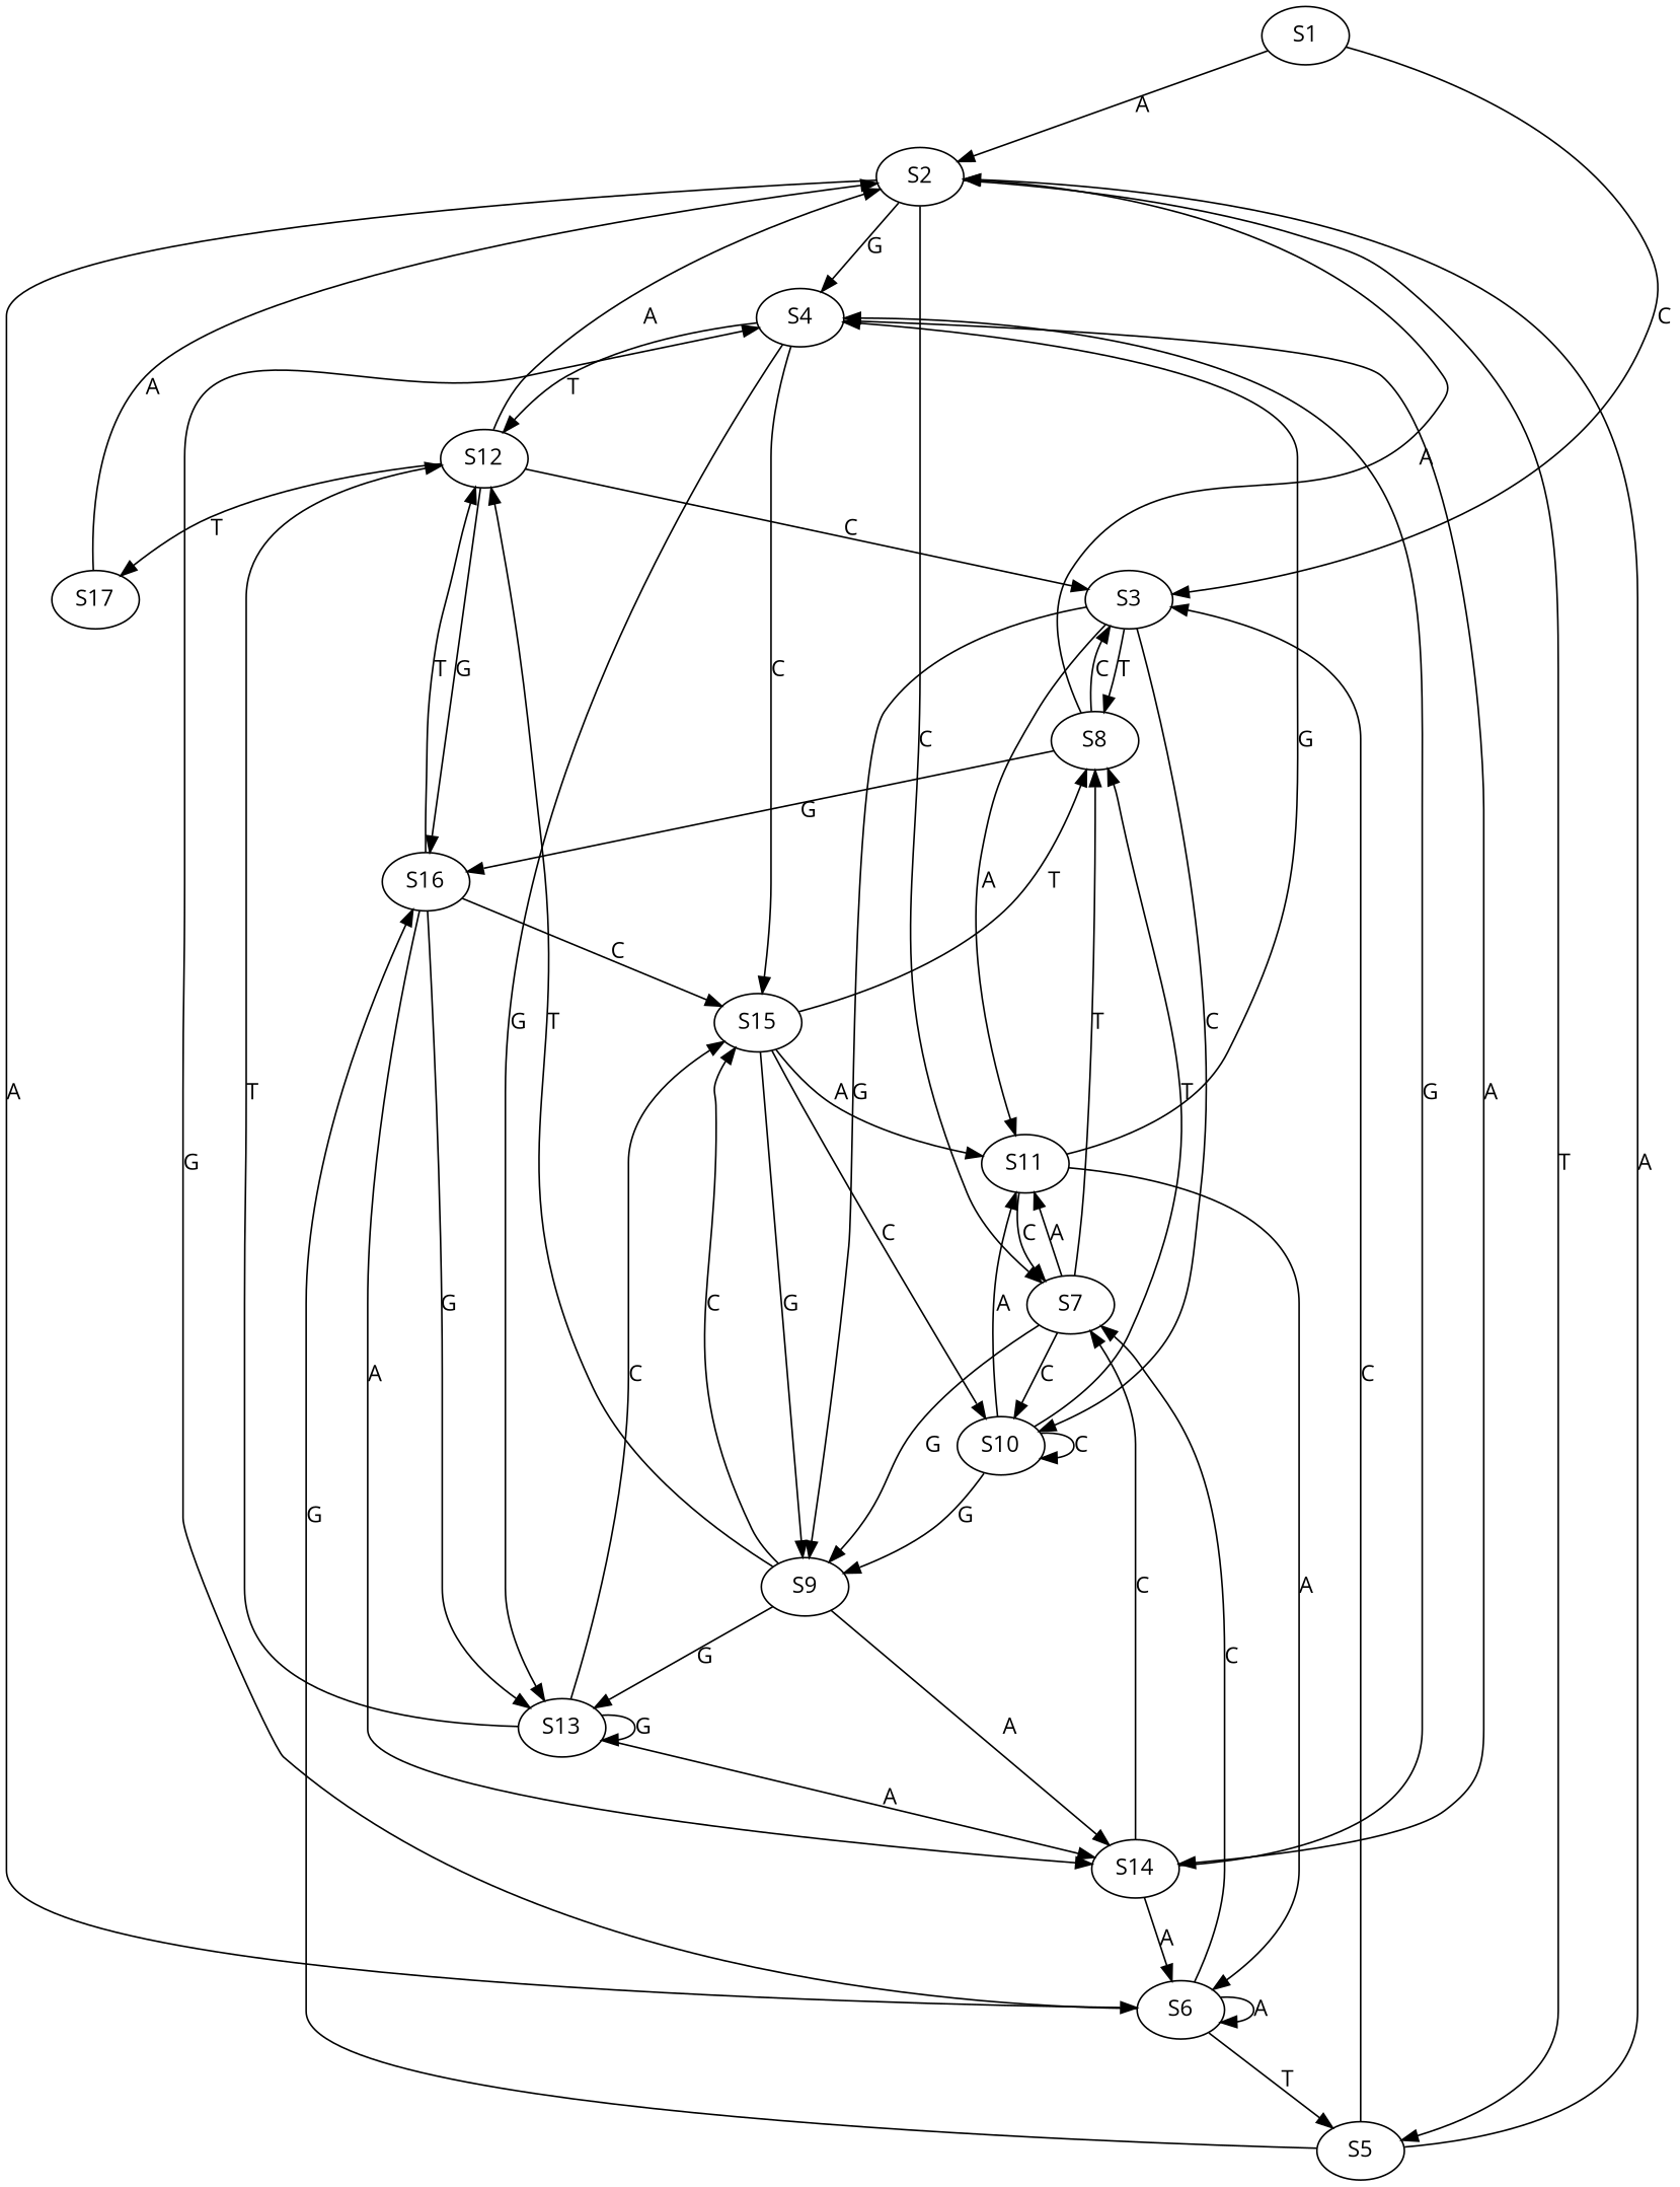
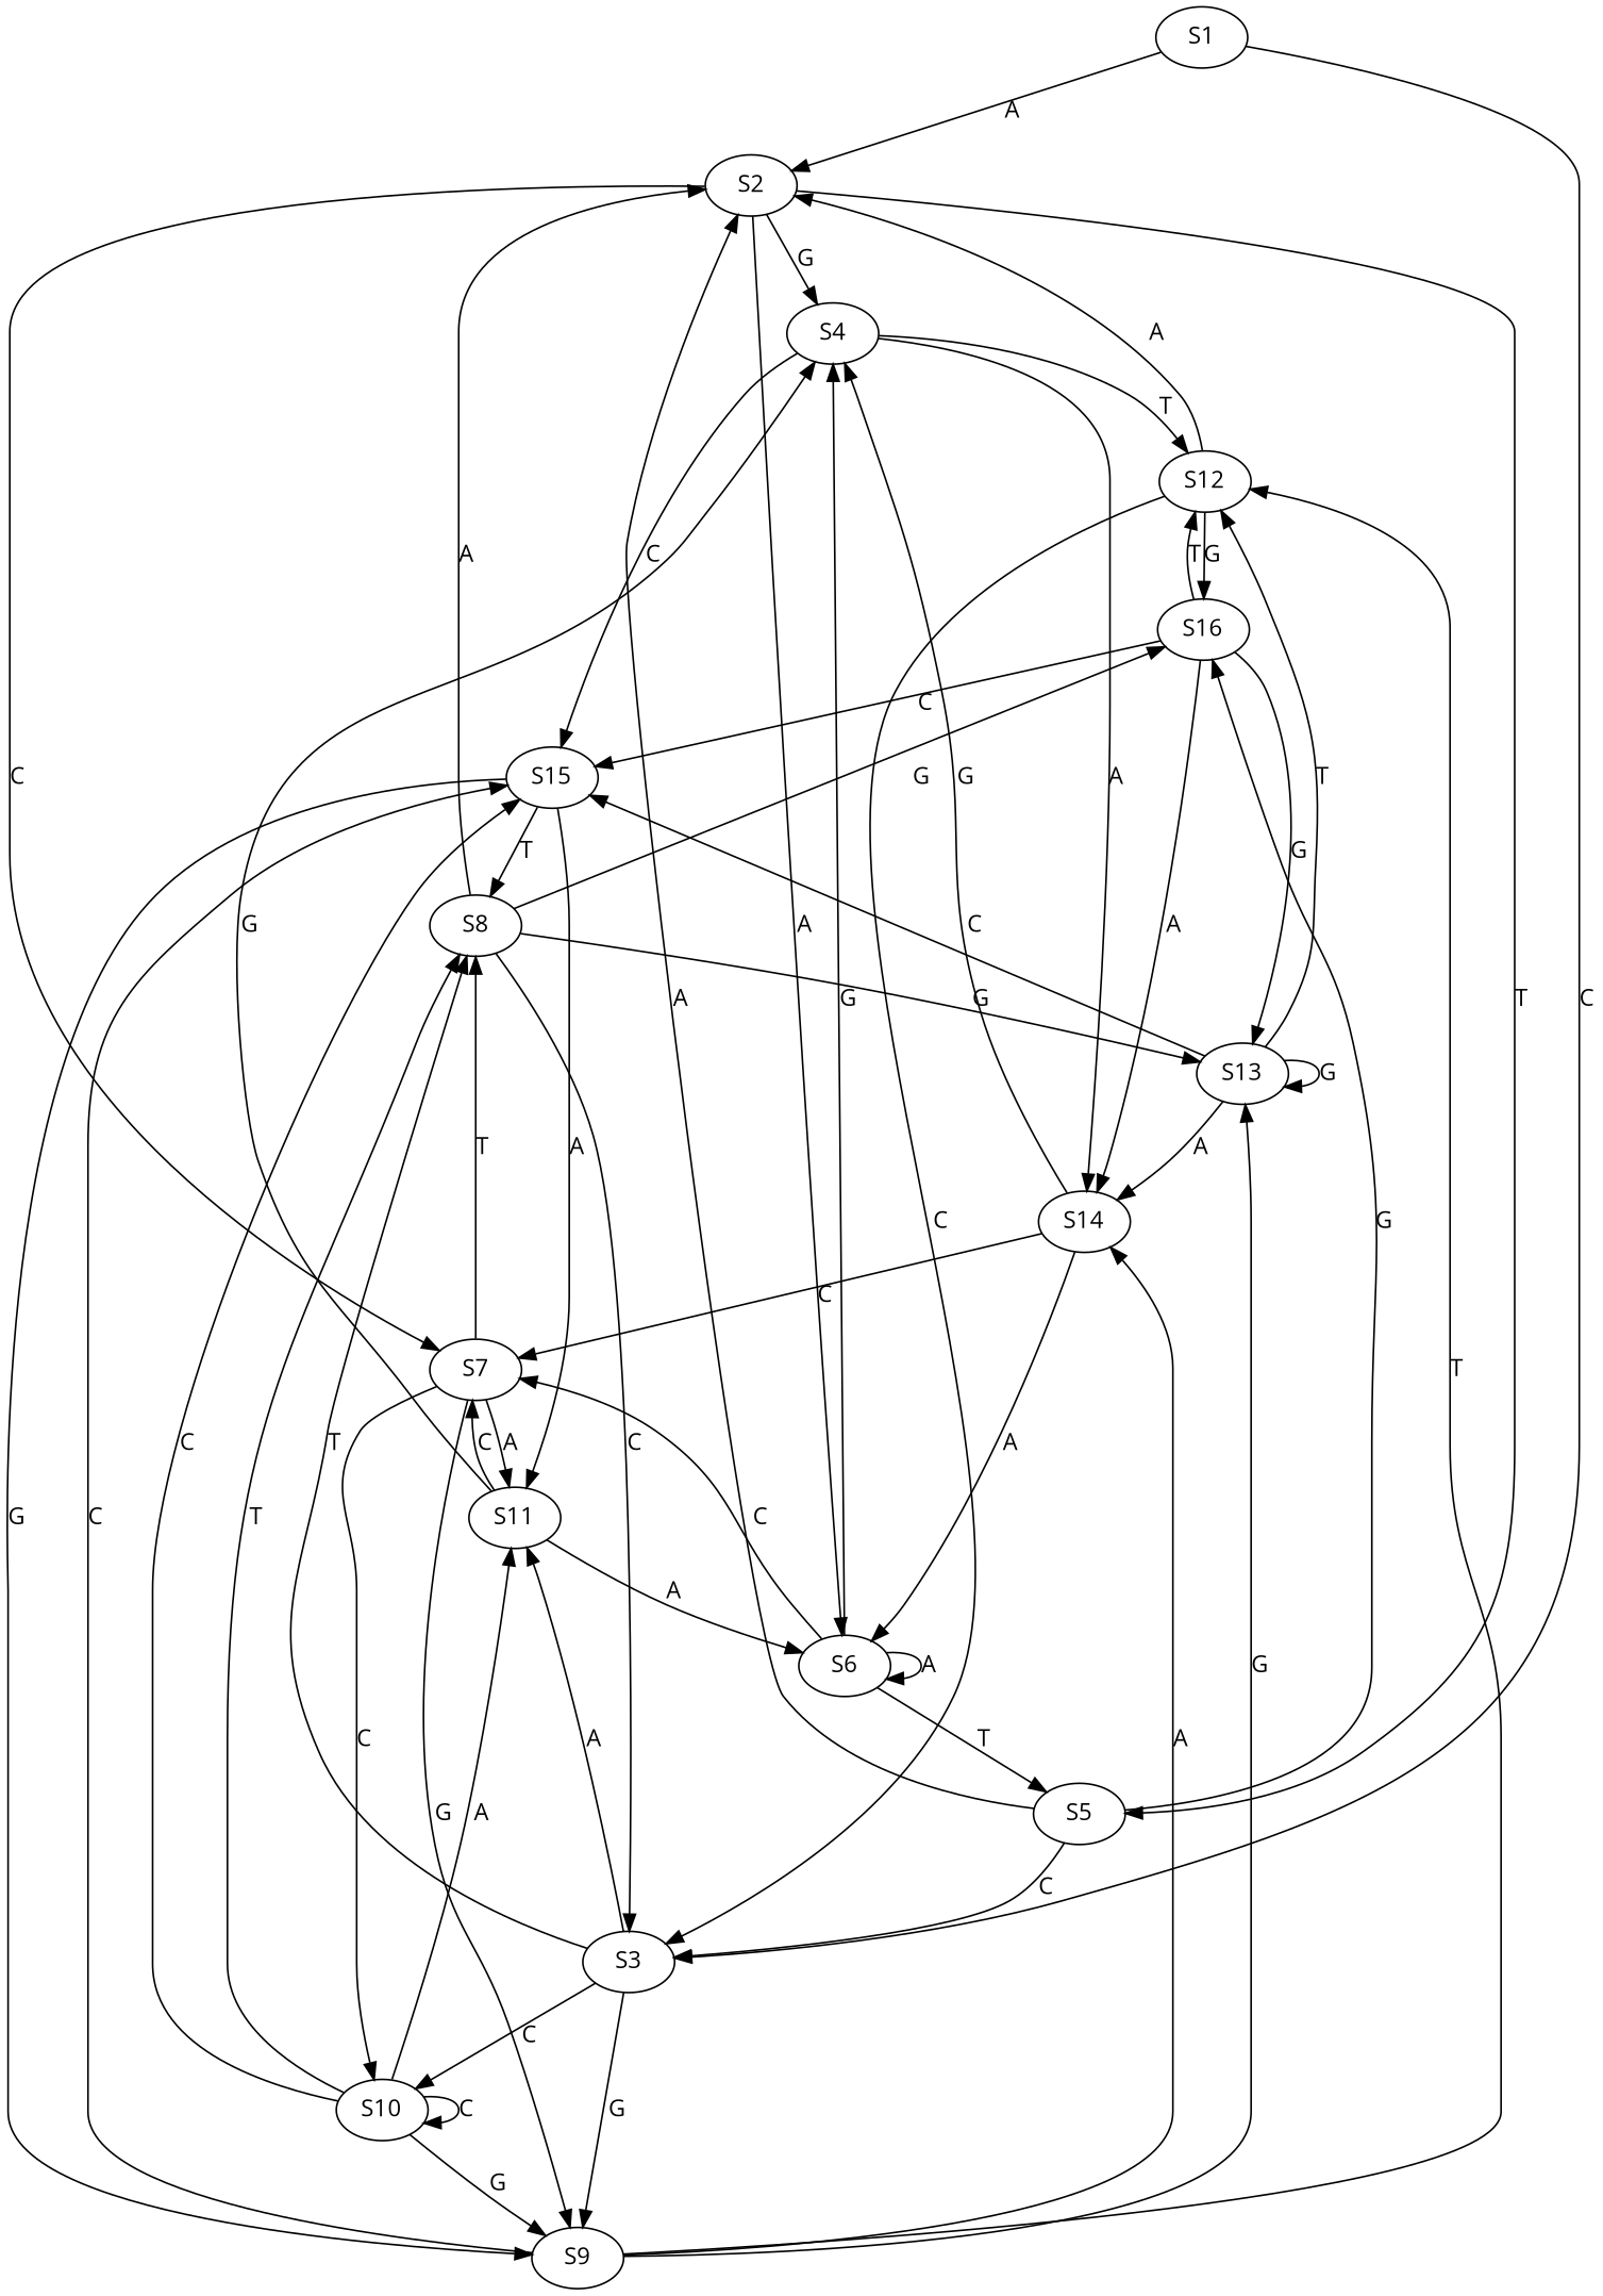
  strict digraph {
    fontname="Open Sans"
    node [fontname="Open Sans"]
    edge [fontname="Open Sans"]
    S1
    S2
    S3
    S4
    S5
    S6
    S7
    S8
    S9
    S10
    S11
    S12
    S13
    S14
    S15
    S16
-   S17
    S1 -> S2 [label=A]
    S1 -> S3 [label=C]
    S2 -> S4 [label=G]
    S2 -> S5 [label=T]
    S2 -> S6 [label=A]
    S2 -> S7 [label=C]
    S3 -> S8 [label=T]
    S3 -> S9 [label=G]
    S3 -> S10 [label=C]
    S3 -> S11 [label=A]
    S4 -> S12 [label=T]
-   S4 -> S13 [label=G]
+   S8 -> S13 [label=G]
    S4 -> S14 [label=A]
    S4 -> S15 [label=C]
    S5 -> S2 [label=A]
    S5 -> S3 [label=C]
    S5 -> S16 [label=G]
    S6 -> S4 [label=G]
    S6 -> S5 [label=T]
    S6 -> S6 [label=A]
    S6 -> S7 [label=C]
    S7 -> S8 [label=T]
    S7 -> S9 [label=G]
    S7 -> S10 [label=C]
    S7 -> S11 [label=A]
    S8 -> S2 [label=A]
    S8 -> S3 [label=C]
    S8 -> S16 [label=G]
    S9 -> S12 [label=T]
    S9 -> S13 [label=G]
    S9 -> S14 [label=A]
    S9 -> S15 [label=C]
    S10 -> S8 [label=T]
    S10 -> S9 [label=G]
    S10 -> S10 [label=C]
    S10 -> S11 [label=A]
    S11 -> S4 [label=G]
    S11 -> S6 [label=A]
    S11 -> S7 [label=C]
    S12 -> S2 [label=A]
    S12 -> S3 [label=C]
    S12 -> S16 [label=G]
-   S12 -> S17 [label=T]
    S13 -> S12 [label=T]
    S13 -> S13 [label=G]
    S13 -> S14 [label=A]
    S13 -> S15 [label=C]
    S14 -> S4 [label=G]
    S14 -> S6 [label=A]
    S14 -> S7 [label=C]
    S15 -> S8 [label=T]
    S15 -> S9 [label=G]
-   S15 -> S10 [label=C]
+   S10 -> S15 [label=C]
    S15 -> S11 [label=A]
    S16 -> S12 [label=T]
    S16 -> S13 [label=G]
    S16 -> S14 [label=A]
    S16 -> S15 [label=C]
-   S17 -> S2 [label=A]
  }
